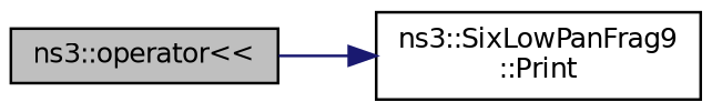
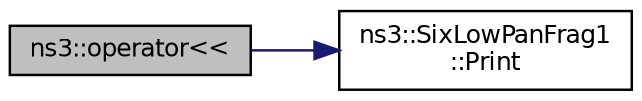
  digraph {
    rankdir=LR
    node [color=black fontname=Helvetica fontsize=10 shape=record style=filled]
    n1 [fillcolor=grey75 fontcolor=black height=0.2 label="ns3::operator\<\<" width=0.4]
-   n2 [fillcolor=white height=0.2 label="ns3::SixLowPanFrag9\l::Print" width=0.4]
+   n2 [fillcolor=white height=0.2 label="ns3::SixLowPanFrag1\l::Print" width=0.4]
    n1 -> n2 [color=midnightblue fontname=Helvetica fontsize=10 labelfontname=Helvetica labelfontsize=10 style=solid]
  }
